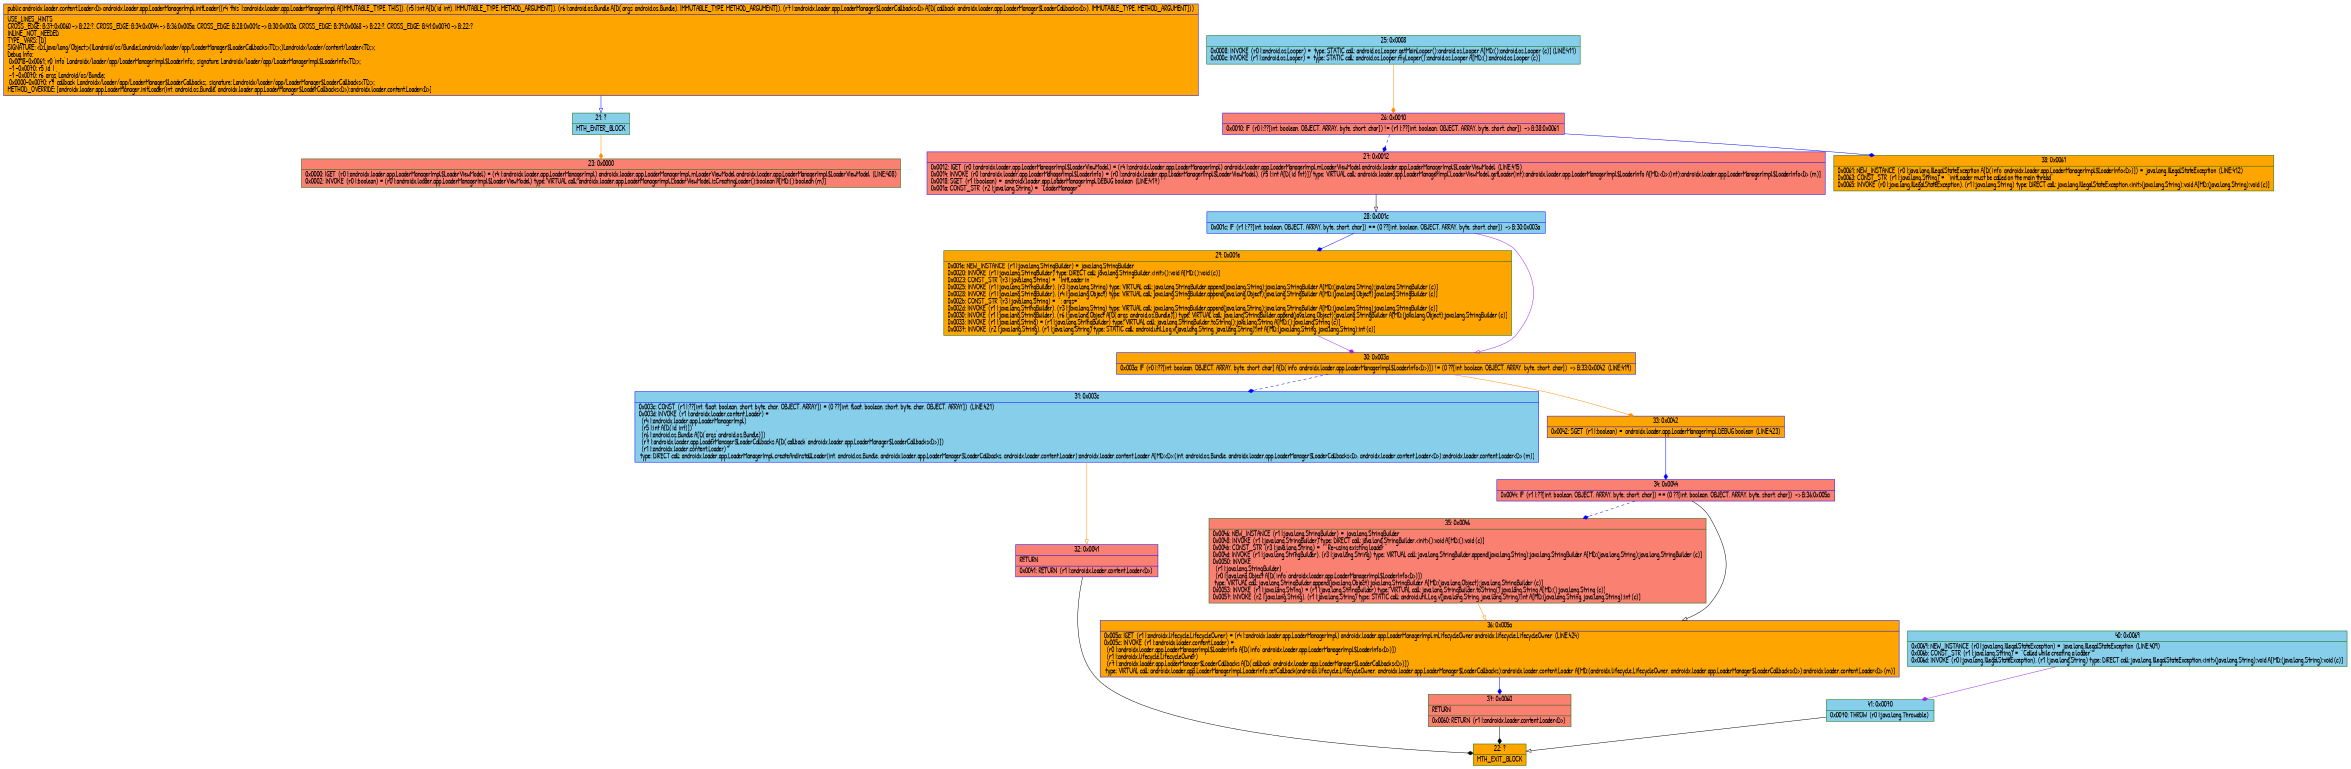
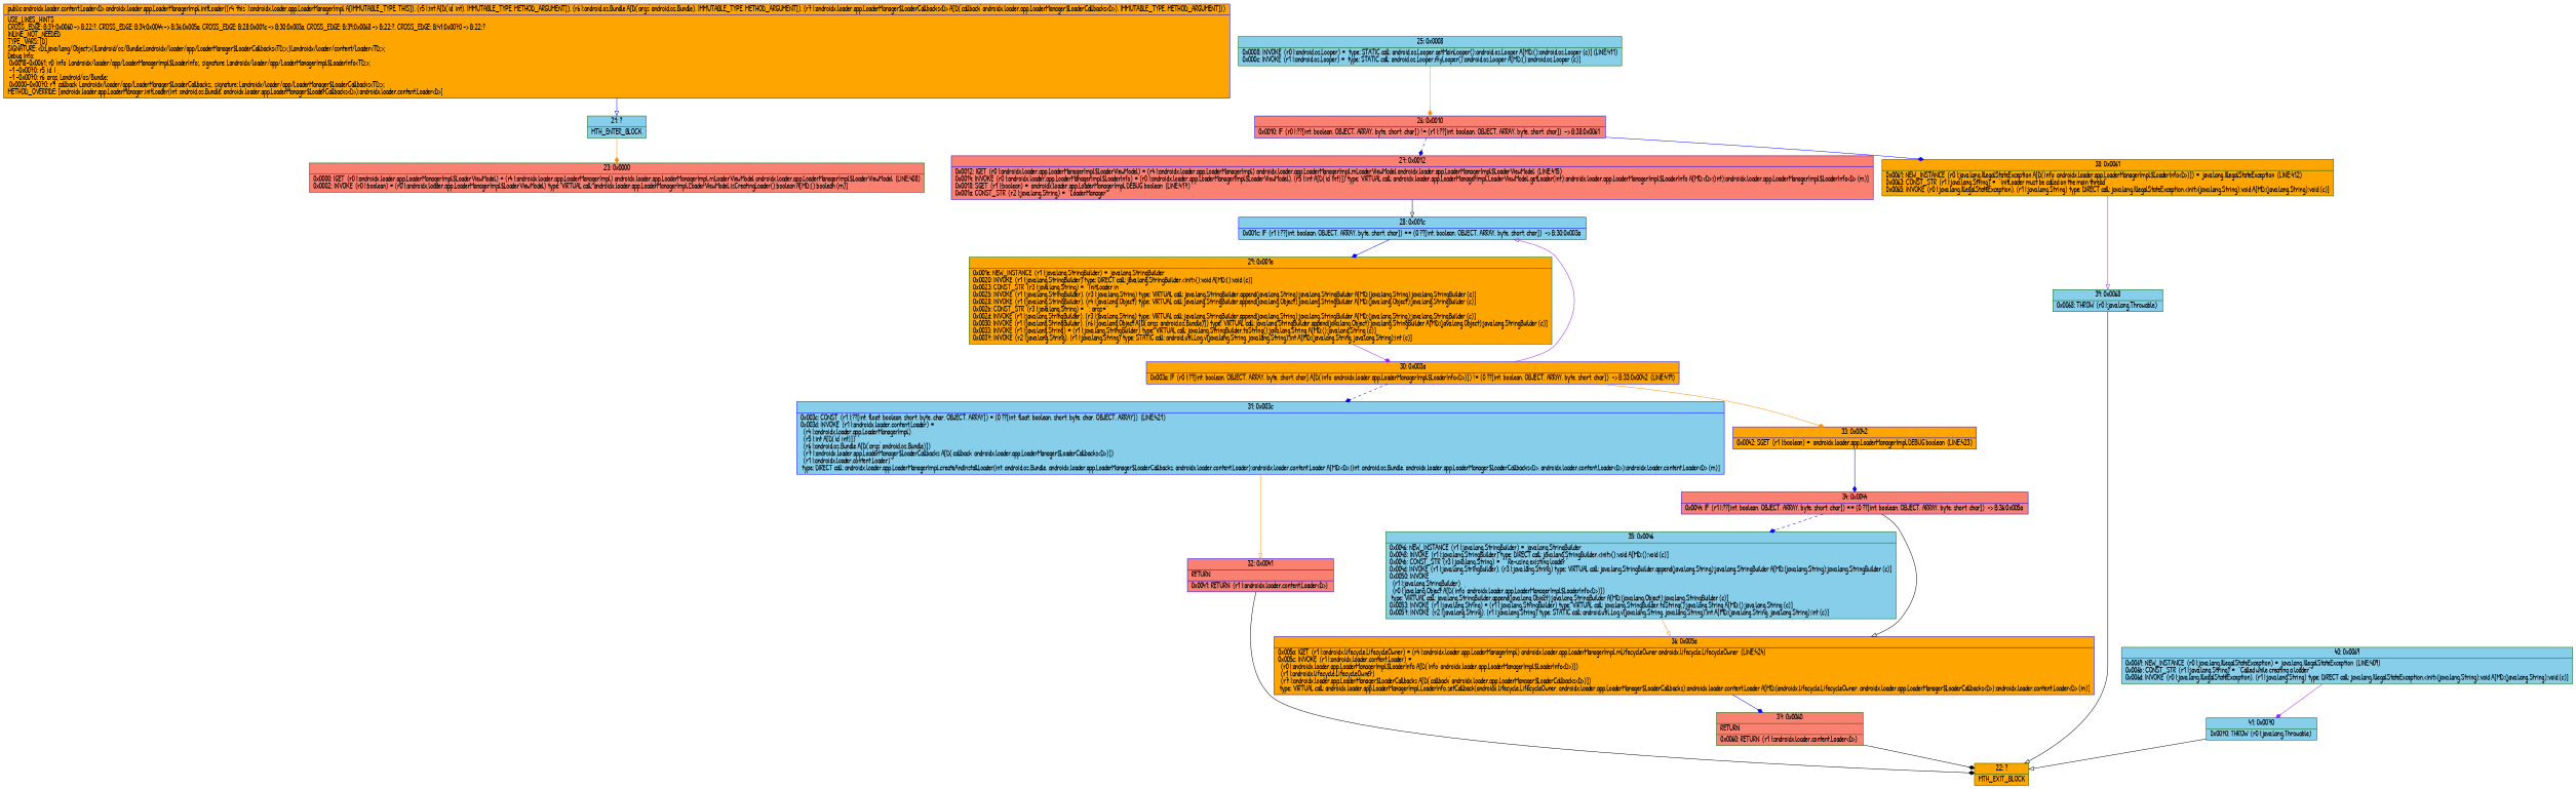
  digraph {
    fontname="Patrick Hand"
    node [color=darkgreen fillcolor=skyblue fontname="Patrick Hand" shape=record style=filled]
    edge [arrowhead=diamond color=blue fontname="Patrick Hand"]
    n1 [label="{21\:\ ?|MTH_ENTER_BLOCK\l}"]
    n2 [fillcolor=salmon label="{23\:\ 0x0000|0x0000: IGET  (r0 I:androidx.loader.app.LoaderManagerImpl$LoaderViewModel) = (r4 I:androidx.loader.app.LoaderManagerImpl) androidx.loader.app.LoaderManagerImpl.mLoaderViewModel androidx.loader.app.LoaderManagerImpl$LoaderViewModel  (LINE:408)\l0x0002: INVOKE  (r0 I:boolean) = (r0 I:androidx.loader.app.LoaderManagerImpl$LoaderViewModel) type: VIRTUAL call: androidx.loader.app.LoaderManagerImpl.LoaderViewModel.isCreatingLoader():boolean A[MD:():boolean (m)]\l}"]
    n3 [label="{25\:\ 0x0008|0x0008: INVOKE  (r0 I:android.os.Looper) =  type: STATIC call: android.os.Looper.getMainLooper():android.os.Looper A[MD:():android.os.Looper (c)] (LINE:411)\l0x000c: INVOKE  (r1 I:android.os.Looper) =  type: STATIC call: android.os.Looper.myLooper():android.os.Looper A[MD:():android.os.Looper (c)]\l}"]
    n4 [color=blue fillcolor=salmon label="{26\:\ 0x0010|0x0010: IF  (r0 I:??[int, boolean, OBJECT, ARRAY, byte, short, char]) != (r1 I:??[int, boolean, OBJECT, ARRAY, byte, short, char])  \-\> B:38:0x0061 \l}"]
    n5 [label="{40\:\ 0x0069|0x0069: NEW_INSTANCE  (r0 I:java.lang.IllegalStateException) =  java.lang.IllegalStateException  (LINE:409)\l0x006b: CONST_STR  (r1 I:java.lang.String) =  \"Called while creating a loader\" \l0x006d: INVOKE  (r0 I:java.lang.IllegalStateException), (r1 I:java.lang.String) type: DIRECT call: java.lang.IllegalStateException.\<init\>(java.lang.String):void A[MD:(java.lang.String):void (c)]\l}"]
    n6 [label="{41\:\ 0x0070|0x0070: THROW  (r0 I:java.lang.Throwable) \l}"]
    n7 [color=blue fillcolor=salmon label="{27\:\ 0x0012|0x0012: IGET  (r0 I:androidx.loader.app.LoaderManagerImpl$LoaderViewModel) = (r4 I:androidx.loader.app.LoaderManagerImpl) androidx.loader.app.LoaderManagerImpl.mLoaderViewModel androidx.loader.app.LoaderManagerImpl$LoaderViewModel  (LINE:415)\l0x0014: INVOKE  (r0 I:androidx.loader.app.LoaderManagerImpl$LoaderInfo) = (r0 I:androidx.loader.app.LoaderManagerImpl$LoaderViewModel), (r5 I:int A[D('id' int)]) type: VIRTUAL call: androidx.loader.app.LoaderManagerImpl.LoaderViewModel.getLoader(int):androidx.loader.app.LoaderManagerImpl$LoaderInfo A[MD:\<D\>:(int):androidx.loader.app.LoaderManagerImpl$LoaderInfo\<D\> (m)]\l0x0018: SGET  (r1 I:boolean) =  androidx.loader.app.LoaderManagerImpl.DEBUG boolean  (LINE:417)\l0x001a: CONST_STR  (r2 I:java.lang.String) =  \"LoaderManager\" \l}"]
    n8 [fillcolor=orange label="{38\:\ 0x0061|0x0061: NEW_INSTANCE  (r0 I:java.lang.IllegalStateException A[D('info' androidx.loader.app.LoaderManagerImpl$LoaderInfo\<D\>)]) =  java.lang.IllegalStateException  (LINE:412)\l0x0063: CONST_STR  (r1 I:java.lang.String) =  \"initLoader must be called on the main thread\" \l0x0065: INVOKE  (r0 I:java.lang.IllegalStateException), (r1 I:java.lang.String) type: DIRECT call: java.lang.IllegalStateException.\<init\>(java.lang.String):void A[MD:(java.lang.String):void (c)]\l}"]
    n9 [color=blue label="{28\:\ 0x001c|0x001c: IF  (r1 I:??[int, boolean, OBJECT, ARRAY, byte, short, char]) == (0 ??[int, boolean, OBJECT, ARRAY, byte, short, char])  \-\> B:30:0x003a \l}"]
+   n10 [label="{39\:\ 0x0068|0x0068: THROW  (r0 I:java.lang.Throwable) \l}"]
    n11 [fillcolor=orange label="{29\:\ 0x001e|0x001e: NEW_INSTANCE  (r1 I:java.lang.StringBuilder) =  java.lang.StringBuilder \l0x0020: INVOKE  (r1 I:java.lang.StringBuilder) type: DIRECT call: java.lang.StringBuilder.\<init\>():void A[MD:():void (c)]\l0x0023: CONST_STR  (r3 I:java.lang.String) =  \"initLoader in \" \l0x0025: INVOKE  (r1 I:java.lang.StringBuilder), (r3 I:java.lang.String) type: VIRTUAL call: java.lang.StringBuilder.append(java.lang.String):java.lang.StringBuilder A[MD:(java.lang.String):java.lang.StringBuilder (c)]\l0x0028: INVOKE  (r1 I:java.lang.StringBuilder), (r4 I:java.lang.Object) type: VIRTUAL call: java.lang.StringBuilder.append(java.lang.Object):java.lang.StringBuilder A[MD:(java.lang.Object):java.lang.StringBuilder (c)]\l0x002b: CONST_STR  (r3 I:java.lang.String) =  \": args=\" \l0x002d: INVOKE  (r1 I:java.lang.StringBuilder), (r3 I:java.lang.String) type: VIRTUAL call: java.lang.StringBuilder.append(java.lang.String):java.lang.StringBuilder A[MD:(java.lang.String):java.lang.StringBuilder (c)]\l0x0030: INVOKE  (r1 I:java.lang.StringBuilder), (r6 I:java.lang.Object A[D('args' android.os.Bundle)]) type: VIRTUAL call: java.lang.StringBuilder.append(java.lang.Object):java.lang.StringBuilder A[MD:(java.lang.Object):java.lang.StringBuilder (c)]\l0x0033: INVOKE  (r1 I:java.lang.String) = (r1 I:java.lang.StringBuilder) type: VIRTUAL call: java.lang.StringBuilder.toString():java.lang.String A[MD:():java.lang.String (c)]\l0x0037: INVOKE  (r2 I:java.lang.String), (r1 I:java.lang.String) type: STATIC call: android.util.Log.v(java.lang.String, java.lang.String):int A[MD:(java.lang.String, java.lang.String):int (c)]\l}"]
    n12 [color=blue fillcolor=orange label="{30\:\ 0x003a|0x003a: IF  (r0 I:??[int, boolean, OBJECT, ARRAY, byte, short, char] A[D('info' androidx.loader.app.LoaderManagerImpl$LoaderInfo\<D\>)]) != (0 ??[int, boolean, OBJECT, ARRAY, byte, short, char])  \-\> B:33:0x0042  (LINE:419)\l}"]
    n13 [color=blue label="{31\:\ 0x003c|0x003c: CONST  (r1 I:??[int, float, boolean, short, byte, char, OBJECT, ARRAY]) = (0 ??[int, float, boolean, short, byte, char, OBJECT, ARRAY])  (LINE:421)\l0x003d: INVOKE  (r1 I:androidx.loader.content.Loader) = \l  (r4 I:androidx.loader.app.LoaderManagerImpl)\l  (r5 I:int A[D('id' int)])\l  (r6 I:android.os.Bundle A[D('args' android.os.Bundle)])\l  (r7 I:androidx.loader.app.LoaderManager$LoaderCallbacks A[D('callback' androidx.loader.app.LoaderManager$LoaderCallbacks\<D\>)])\l  (r1 I:androidx.loader.content.Loader)\l type: DIRECT call: androidx.loader.app.LoaderManagerImpl.createAndInstallLoader(int, android.os.Bundle, androidx.loader.app.LoaderManager$LoaderCallbacks, androidx.loader.content.Loader):androidx.loader.content.Loader A[MD:\<D\>:(int, android.os.Bundle, androidx.loader.app.LoaderManager$LoaderCallbacks\<D\>, androidx.loader.content.Loader\<D\>):androidx.loader.content.Loader\<D\> (m)]\l}"]
    n14 [color=blue fillcolor=orange label="{33\:\ 0x0042|0x0042: SGET  (r1 I:boolean) =  androidx.loader.app.LoaderManagerImpl.DEBUG boolean  (LINE:423)\l}"]
    n15 [color=blue fillcolor=salmon label="{32\:\ 0x0041|RETURN\l|0x0041: RETURN  (r1 I:androidx.loader.content.Loader\<D\>) \l}"]
    n16 [color=blue fillcolor=salmon label="{34\:\ 0x0044|0x0044: IF  (r1 I:??[int, boolean, OBJECT, ARRAY, byte, short, char]) == (0 ??[int, boolean, OBJECT, ARRAY, byte, short, char])  \-\> B:36:0x005a \l}"]
    n17 [fillcolor=orange label="{22\:\ ?|MTH_EXIT_BLOCK\l}"]
-   n18 [fillcolor=salmon label="{35\:\ 0x0046|0x0046: NEW_INSTANCE  (r1 I:java.lang.StringBuilder) =  java.lang.StringBuilder \l0x0048: INVOKE  (r1 I:java.lang.StringBuilder) type: DIRECT call: java.lang.StringBuilder.\<init\>():void A[MD:():void (c)]\l0x004b: CONST_STR  (r3 I:java.lang.String) =  \"  Re\-using existing loader \" \l0x004d: INVOKE  (r1 I:java.lang.StringBuilder), (r3 I:java.lang.String) type: VIRTUAL call: java.lang.StringBuilder.append(java.lang.String):java.lang.StringBuilder A[MD:(java.lang.String):java.lang.StringBuilder (c)]\l0x0050: INVOKE  \l  (r1 I:java.lang.StringBuilder)\l  (r0 I:java.lang.Object A[D('info' androidx.loader.app.LoaderManagerImpl$LoaderInfo\<D\>)])\l type: VIRTUAL call: java.lang.StringBuilder.append(java.lang.Object):java.lang.StringBuilder A[MD:(java.lang.Object):java.lang.StringBuilder (c)]\l0x0053: INVOKE  (r1 I:java.lang.String) = (r1 I:java.lang.StringBuilder) type: VIRTUAL call: java.lang.StringBuilder.toString():java.lang.String A[MD:():java.lang.String (c)]\l0x0057: INVOKE  (r2 I:java.lang.String), (r1 I:java.lang.String) type: STATIC call: android.util.Log.v(java.lang.String, java.lang.String):int A[MD:(java.lang.String, java.lang.String):int (c)]\l}"]
+   n18 [label="{35\:\ 0x0046|0x0046: NEW_INSTANCE  (r1 I:java.lang.StringBuilder) =  java.lang.StringBuilder \l0x0048: INVOKE  (r1 I:java.lang.StringBuilder) type: DIRECT call: java.lang.StringBuilder.\<init\>():void A[MD:():void (c)]\l0x004b: CONST_STR  (r3 I:java.lang.String) =  \"  Re\-using existing loader \" \l0x004d: INVOKE  (r1 I:java.lang.StringBuilder), (r3 I:java.lang.String) type: VIRTUAL call: java.lang.StringBuilder.append(java.lang.String):java.lang.StringBuilder A[MD:(java.lang.String):java.lang.StringBuilder (c)]\l0x0050: INVOKE  \l  (r1 I:java.lang.StringBuilder)\l  (r0 I:java.lang.Object A[D('info' androidx.loader.app.LoaderManagerImpl$LoaderInfo\<D\>)])\l type: VIRTUAL call: java.lang.StringBuilder.append(java.lang.Object):java.lang.StringBuilder A[MD:(java.lang.Object):java.lang.StringBuilder (c)]\l0x0053: INVOKE  (r1 I:java.lang.String) = (r1 I:java.lang.StringBuilder) type: VIRTUAL call: java.lang.StringBuilder.toString():java.lang.String A[MD:():java.lang.String (c)]\l0x0057: INVOKE  (r2 I:java.lang.String), (r1 I:java.lang.String) type: STATIC call: android.util.Log.v(java.lang.String, java.lang.String):int A[MD:(java.lang.String, java.lang.String):int (c)]\l}"]
    n19 [color=blue fillcolor=orange label="{36\:\ 0x005a|0x005a: IGET  (r1 I:androidx.lifecycle.LifecycleOwner) = (r4 I:androidx.loader.app.LoaderManagerImpl) androidx.loader.app.LoaderManagerImpl.mLifecycleOwner androidx.lifecycle.LifecycleOwner  (LINE:424)\l0x005c: INVOKE  (r1 I:androidx.loader.content.Loader) = \l  (r0 I:androidx.loader.app.LoaderManagerImpl$LoaderInfo A[D('info' androidx.loader.app.LoaderManagerImpl$LoaderInfo\<D\>)])\l  (r1 I:androidx.lifecycle.LifecycleOwner)\l  (r7 I:androidx.loader.app.LoaderManager$LoaderCallbacks A[D('callback' androidx.loader.app.LoaderManager$LoaderCallbacks\<D\>)])\l type: VIRTUAL call: androidx.loader.app.LoaderManagerImpl.LoaderInfo.setCallback(androidx.lifecycle.LifecycleOwner, androidx.loader.app.LoaderManager$LoaderCallbacks):androidx.loader.content.Loader A[MD:(androidx.lifecycle.LifecycleOwner, androidx.loader.app.LoaderManager$LoaderCallbacks\<D\>):androidx.loader.content.Loader\<D\> (m)]\l}"]
    n20 [fillcolor=salmon label="{37\:\ 0x0060|RETURN\l|0x0060: RETURN  (r1 I:androidx.loader.content.Loader\<D\>) \l}"]
    n21 [color=blue fillcolor=orange label="{public androidx.loader.content.Loader\<D\> androidx.loader.app.LoaderManagerImpl.initLoader((r4 'this' I:androidx.loader.app.LoaderManagerImpl A[IMMUTABLE_TYPE, THIS]), (r5 I:int A[D('id' int), IMMUTABLE_TYPE, METHOD_ARGUMENT]), (r6 I:android.os.Bundle A[D('args' android.os.Bundle), IMMUTABLE_TYPE, METHOD_ARGUMENT]), (r7 I:androidx.loader.app.LoaderManager$LoaderCallbacks\<D\> A[D('callback' androidx.loader.app.LoaderManager$LoaderCallbacks\<D\>), IMMUTABLE_TYPE, METHOD_ARGUMENT]))  | USE_LINES_HINTS\lCROSS_EDGE: B:37:0x0060 \-\> B:22:?, CROSS_EDGE: B:34:0x0044 \-\> B:36:0x005a, CROSS_EDGE: B:28:0x001c \-\> B:30:0x003a, CROSS_EDGE: B:39:0x0068 \-\> B:22:?, CROSS_EDGE: B:41:0x0070 \-\> B:22:?\lINLINE_NOT_NEEDED\lTYPE_VARS: [D]\lSIGNATURE: \<D:Ljava\/lang\/Object;\>(ILandroid\/os\/Bundle;Landroidx\/loader\/app\/LoaderManager$LoaderCallbacks\<TD;\>;)Landroidx\/loader\/content\/Loader\<TD;\>;\lDebug Info:\l  0x0018\-0x0061: r0 'info' Landroidx\/loader\/app\/LoaderManagerImpl$LoaderInfo;, signature: Landroidx\/loader\/app\/LoaderManagerImpl$LoaderInfo\<TD;\>;\l  \-1 \-0x0070: r5 'id' I\l  \-1 \-0x0070: r6 'args' Landroid\/os\/Bundle;\l  0x0000\-0x0070: r7 'callback' Landroidx\/loader\/app\/LoaderManager$LoaderCallbacks;, signature: Landroidx\/loader\/app\/LoaderManager$LoaderCallbacks\<TD;\>;\lMETHOD_OVERRIDE: [androidx.loader.app.LoaderManager.initLoader(int, android.os.Bundle, androidx.loader.app.LoaderManager$LoaderCallbacks\<D\>):androidx.loader.content.Loader\<D\>]\l}"]
    n1 -> n2 [color=darkorange]
    n3 -> n4 [color=darkorange]
    n4 -> n7 [style=dashed]
    n4 -> n8
    n5 -> n6 [color=purple]
    n6 -> n17 [arrowhead=onormal color=black]
    n7 -> n9 [arrowhead=onormal color=black]
+   n8 -> n10 [arrowhead=onormal color=purple]
    n9 -> n11 [style=solid]
-   n9 -> n12 [arrowhead=onormal color=purple]
+   n12 -> n9 [arrowhead=onormal color=purple]
+   n10 -> n17 [arrowhead=onormal color=black]
    n11 -> n12 [color=purple]
    n12 -> n13 [style=dashed]
    n12 -> n14 [color=darkorange]
    n13 -> n15 [arrowhead=onormal color=darkorange]
    n14 -> n16
    n15 -> n17 [color=black]
    n16 -> n18 [style=dashed]
    n16 -> n19 [arrowhead=onormal color=black]
    n18 -> n19 [arrowhead=onormal color=darkorange]
    n19 -> n20
    n20 -> n17 [color=black]
    n21 -> n1 [arrowhead=onormal]
  }
